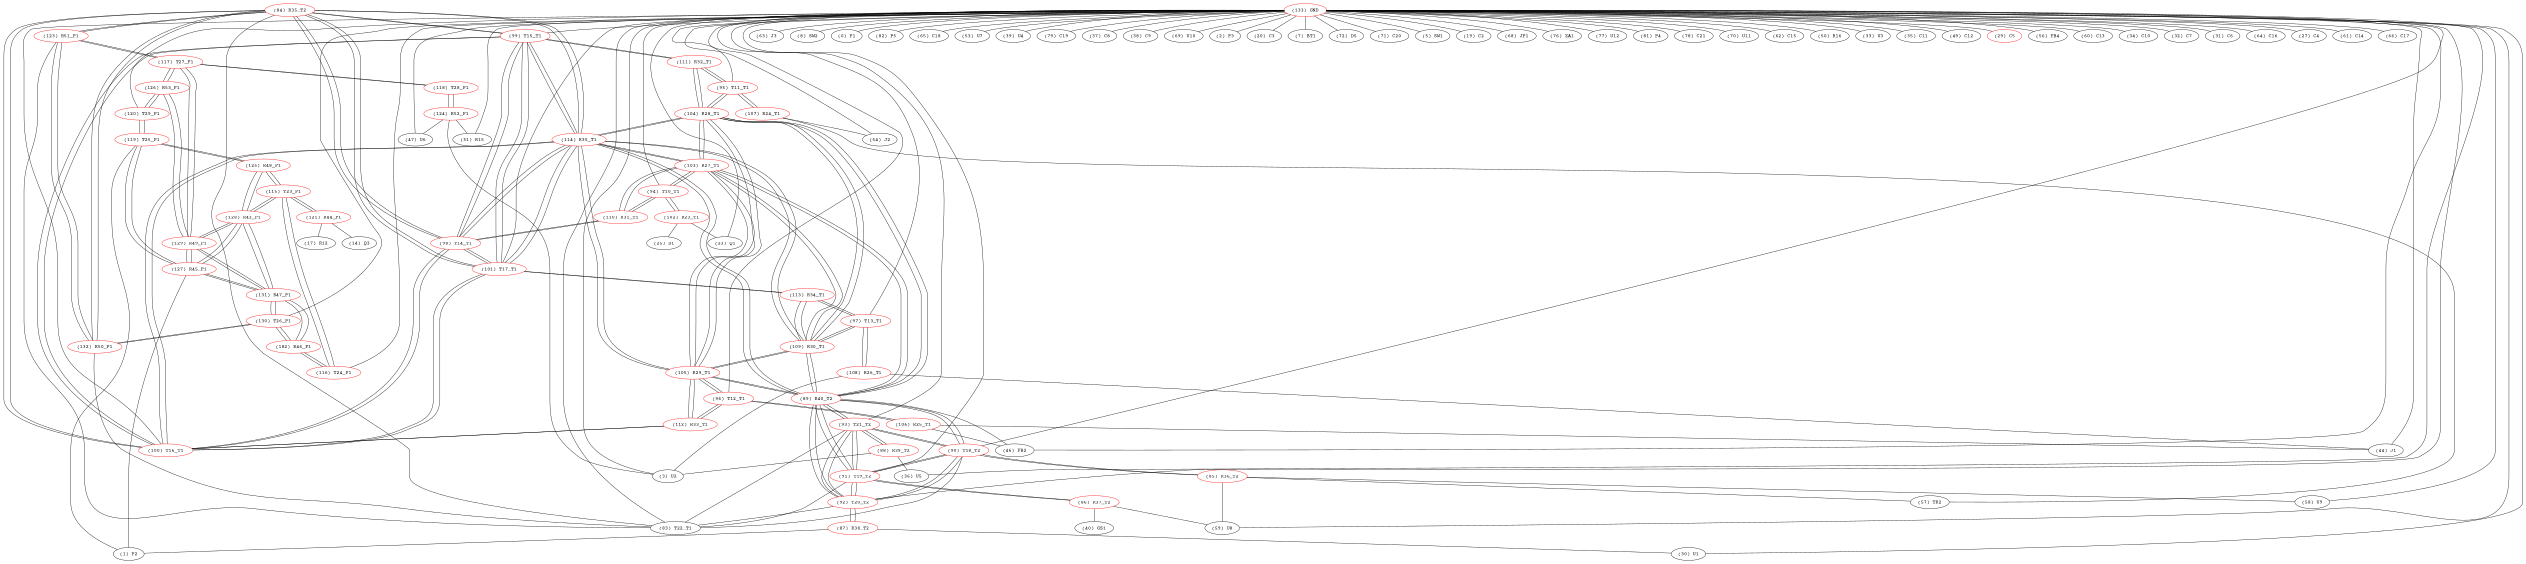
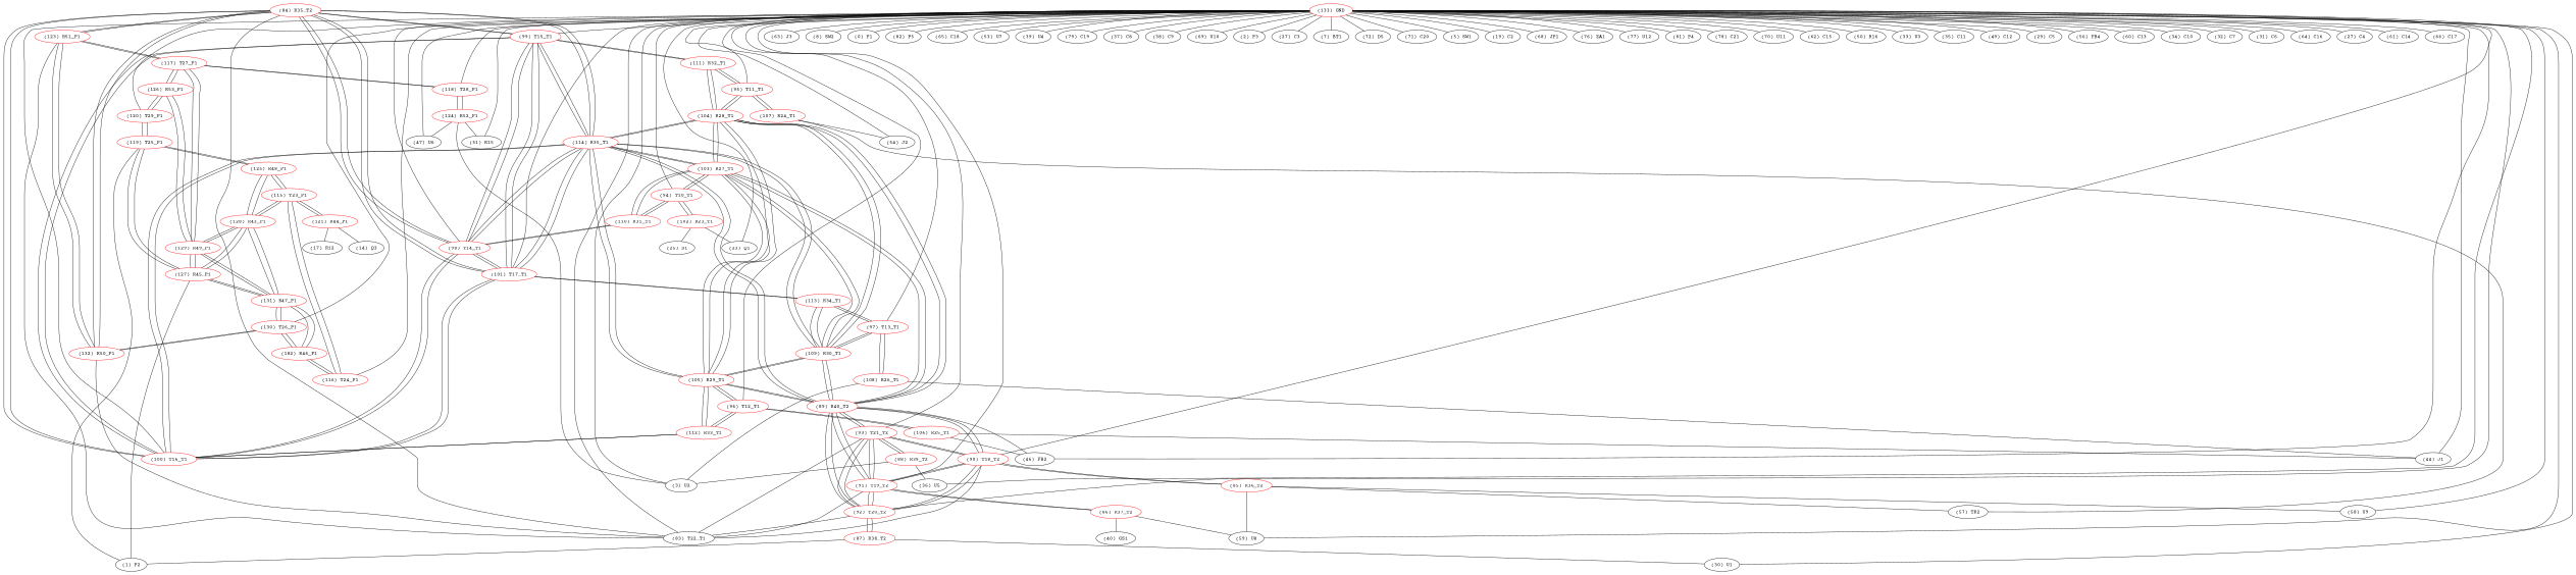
  graph {
    fontname="Courier Prime"
    node [fontname="Courier Prime"]
    edge [fontname="Courier Prime"]
    n1 [color=red label="(84) R35_T2"]
    n2 [color=red label="(99) T15_T1"]
    n3 [color=red label="(100) T16_T1"]
    n4 [color=red label="(98) T14_T1"]
    n5 [color=red label="(101) T17_T1"]
    n6 [color=red label="(114) R35_T1"]
    n7 [color=red label="(123) R51_P1"]
    n8 [color=red label="(132) R50_P1"]
    n9 [label="(83) T22_T1"]
    n10 [color=red label="(111) R32_T1"]
    n11 [color=red label="(112) R33_T1"]
    n12 [color=red label="(110) R31_T1"]
    n13 [color=red label="(113) R34_T1"]
    n14 [color=red label="(89) R40_T2"]
    n15 [color=red label="(105) R29_T1"]
    n16 [color=red label="(104) R28_T1"]
    n17 [color=red label="(109) R30_T1"]
    n18 [color=red label="(103) R27_T1"]
    n19 [color=red label="(117) T27_P1"]
    n20 [color=red label="(130) T26_P1"]
    n21 [color=red label="(95) T11_T1"]
    n22 [color=red label="(96) T12_T1"]
    n23 [color=red label="(94) T10_T1"]
    n24 [color=red label="(97) T13_T1"]
    n25 [color=red label="(90) T18_T2"]
    n26 [color=red label="(91) T19_T2"]
    n27 [color=red label="(92) T20_T2"]
    n28 [color=red label="(93) T21_T2"]
    n29 [label="(46) FB2"]
    n30 [color=red label="(129) R49_P1"]
    n31 [color=red label="(118) T28_P1"]
    n32 [color=red label="(126) R53_P1"]
    n33 [color=red label="(131) R47_P1"]
    n34 [color=red label="(182) R46_P1"]
    n35 [color=red label="(85) R36_T2"]
    n36 [label="(59) U8"]
    n37 [label="(58) U9"]
    n38 [label="(57) TR2"]
    n39 [color=red label="(86) R37_T2"]
    n40 [color=red label="(87) R38_T2"]
    n41 [color=red label="(88) R39_T2"]
    n42 [label="(40) GS1"]
    n43 [label="(30) U1"]
    n44 [label="(1) P2"]
    n45 [label="(36) U5"]
    n46 [label="(3) U2"]
    n47 [color=red label="(106) R25_T1"]
    n48 [color=red label="(107) R24_T1"]
    n49 [color=red label="(108) R26_T1"]
    n50 [color=red label="(102) R23_T1"]
    n51 [label="(23) Q1"]
    n52 [label="(25) D1"]
    n53 [label="(54) J2"]
    n54 [label="(44) J1"]
    n55 [color=red label="(115) T23_P1"]
    n56 [color=red label="(125) R48_P1"]
    n57 [color=red label="(128) R43_P1"]
    n58 [color=red label="(116) T24_P1"]
    n59 [color=red label="(121) R44_P1"]
    n60 [color=red label="(119) T25_P1"]
    n61 [color=red label="(127) R45_P1"]
    n62 [label="(17) R12"]
    n63 [label="(14) Q3"]
    n64 [color=red label="(120) T29_P1"]
    n65 [color=red label="(124) R52_P1"]
    n66 [label="(47) U6"]
    n67 [label="(51) R15"]
    n68 [color=red label="(133) GND"]
    n69 [label="(63) J3"]
    n70 [label="(8) SW2"]
    n71 [label="(0) P1"]
    n72 [label="(82) P5"]
    n73 [label="(65) C18"]
    n74 [label="(53) U7"]
    n75 [label="(39) U4"]
    n76 [label="(79) C19"]
    n77 [label="(37) C8"]
    n78 [label="(38) C9"]
    n79 [label="(69) U10"]
    n80 [label="(2) P3"]
-   n81 [label="(20) C3"]
+   n81 [label="(27) C3"]
    n82 [label="(7) BT1"]
    n83 [label="(72) D5"]
    n84 [label="(71) C20"]
    n85 [label="(5) SW1"]
    n86 [label="(19) C2"]
    n87 [label="(68) JP1"]
    n88 [label="(76) ZA1"]
    n89 [label="(77) U12"]
    n90 [label="(81) P4"]
    n91 [label="(78) C21"]
    n92 [label="(70) U11"]
    n93 [label="(62) C15"]
    n94 [label="(50) R16"]
    n95 [label="(33) U3"]
    n96 [label="(35) C11"]
    n97 [label="(49) C12"]
-   n98 [label="(29) C5" color=red]
+   n98 [label="(29) C5"]
    n99 [label="(56) FB4"]
    n100 [label="(60) C13"]
    n101 [label="(34) C10"]
    n102 [label="(32) C7"]
    n103 [label="(31) C6"]
    n104 [label="(64) C16"]
    n105 [label="(27) C4"]
    n106 [label="(61) C14"]
    n107 [label="(66) C17"]
    n1 -- n2
    n1 -- n3
    n1 -- n4
    n1 -- n5
    n1 -- n6
    n1 -- n7
    n1 -- n8
    n1 -- n9
    n2 -- n1
    n2 -- n3
    n2 -- n4
    n2 -- n5
    n2 -- n6
    n2 -- n10
    n3 -- n1
    n3 -- n2
    n3 -- n4
    n3 -- n5
    n3 -- n6
    n3 -- n11
    n4 -- n1
    n4 -- n2
    n4 -- n3
    n4 -- n5
    n4 -- n6
    n4 -- n12
    n5 -- n1
    n5 -- n2
    n5 -- n3
    n5 -- n4
    n5 -- n6
    n5 -- n13
    n6 -- n1
    n6 -- n2
    n6 -- n3
    n6 -- n4
    n6 -- n5
    n6 -- n14
    n6 -- n15
    n6 -- n16
    n6 -- n17
    n6 -- n18
    n7 -- n1
    n7 -- n8
    n7 -- n9
    n7 -- n19
    n8 -- n1
    n8 -- n7
    n8 -- n9
    n8 -- n20
    n10 -- n2
    n10 -- n16
    n10 -- n21
    n11 -- n3
    n11 -- n15
    n11 -- n22
    n12 -- n4
    n12 -- n18
    n12 -- n23
    n13 -- n5
    n13 -- n17
    n13 -- n24
    n14 -- n6
    n14 -- n15
    n14 -- n16
    n14 -- n17
    n14 -- n18
    n14 -- n25
    n14 -- n26
    n14 -- n27
    n14 -- n28
    n14 -- n29
    n15 -- n6
    n15 -- n11
    n15 -- n14
    n15 -- n16
    n15 -- n17
    n15 -- n18
    n15 -- n22
    n16 -- n6
    n16 -- n10
    n16 -- n14
    n16 -- n15
    n16 -- n17
    n16 -- n18
    n16 -- n21
    n17 -- n6
    n17 -- n13
    n17 -- n14
    n17 -- n15
    n17 -- n16
    n17 -- n18
    n17 -- n24
    n18 -- n6
    n18 -- n12
    n18 -- n14
    n18 -- n15
    n18 -- n16
    n18 -- n17
    n18 -- n23
    n19 -- n7
    n19 -- n30
    n19 -- n31
    n19 -- n32
    n20 -- n8
    n20 -- n33
    n20 -- n34
    n21 -- n10
    n21 -- n16
    n21 -- n48
    n22 -- n11
    n22 -- n15
    n22 -- n47
    n23 -- n12
    n23 -- n18
    n23 -- n50
    n24 -- n13
    n24 -- n17
    n24 -- n49
    n25 -- n9
    n25 -- n14
    n25 -- n26
    n25 -- n27
    n25 -- n28
    n25 -- n35
    n26 -- n9
    n26 -- n14
    n26 -- n25
    n26 -- n27
    n26 -- n28
    n26 -- n39
    n27 -- n9
    n27 -- n14
    n27 -- n25
    n27 -- n26
    n27 -- n28
    n27 -- n40
    n28 -- n9
    n28 -- n14
    n28 -- n25
    n28 -- n26
    n28 -- n27
    n28 -- n41
    n30 -- n19
    n30 -- n32
    n30 -- n33
    n30 -- n57
    n30 -- n61
    n31 -- n19
    n31 -- n65
    n32 -- n19
    n32 -- n30
    n32 -- n64
    n33 -- n20
    n33 -- n30
    n33 -- n34
    n33 -- n57
    n33 -- n61
    n34 -- n20
    n34 -- n33
    n34 -- n58
    n35 -- n25
    n35 -- n36
    n35 -- n37
    n35 -- n38
    n39 -- n26
    n39 -- n36
    n39 -- n42
    n40 -- n27
    n40 -- n43
    n40 -- n44
    n41 -- n28
    n41 -- n45
    n41 -- n46
    n47 -- n22
    n47 -- n29
    n47 -- n54
    n48 -- n21
    n48 -- n38
    n48 -- n53
    n49 -- n24
    n49 -- n46
    n49 -- n54
    n50 -- n23
    n50 -- n51
    n50 -- n52
    n55 -- n56
    n55 -- n57
    n55 -- n58
    n55 -- n59
    n56 -- n55
    n56 -- n57
    n56 -- n60
    n57 -- n30
    n57 -- n33
    n57 -- n55
    n57 -- n56
    n57 -- n61
    n58 -- n34
    n58 -- n55
    n59 -- n55
    n59 -- n62
    n59 -- n63
    n60 -- n44
    n60 -- n56
    n60 -- n61
    n60 -- n64
    n61 -- n30
    n61 -- n33
    n61 -- n44
    n61 -- n57
    n61 -- n60
    n64 -- n32
    n64 -- n60
    n65 -- n31
    n65 -- n46
    n65 -- n66
    n65 -- n67
    n68 -- n2
    n68 -- n3
+   n68 -- n4
    n68 -- n5
    n68 -- n9
    n68 -- n20
    n68 -- n21
    n68 -- n22
    n68 -- n23
    n68 -- n24
    n68 -- n25
    n68 -- n26
    n68 -- n27
    n68 -- n28
    n68 -- n29
+   n68 -- n31
    n68 -- n36
    n68 -- n37
    n68 -- n43
    n68 -- n45
    n68 -- n46
    n68 -- n51
    n68 -- n53
    n68 -- n54
    n68 -- n58
    n68 -- n64
    n68 -- n66
    n68 -- n67
    n68 -- n69
    n68 -- n70
    n68 -- n71
    n68 -- n72
    n68 -- n73
    n68 -- n74
    n68 -- n75
    n68 -- n76
    n68 -- n77
    n68 -- n78
    n68 -- n79
    n68 -- n80
    n68 -- n81
    n68 -- n82
    n68 -- n83
    n68 -- n84
    n68 -- n85
    n68 -- n86
    n68 -- n87
    n68 -- n88
    n68 -- n89
    n68 -- n90
    n68 -- n91
    n68 -- n92
    n68 -- n93
    n68 -- n94
    n68 -- n95
    n68 -- n96
    n68 -- n97
    n68 -- n98
    n68 -- n99
    n68 -- n100
    n68 -- n101
    n68 -- n102
    n68 -- n103
    n68 -- n104
    n68 -- n105
    n68 -- n106
    n68 -- n107
  }
